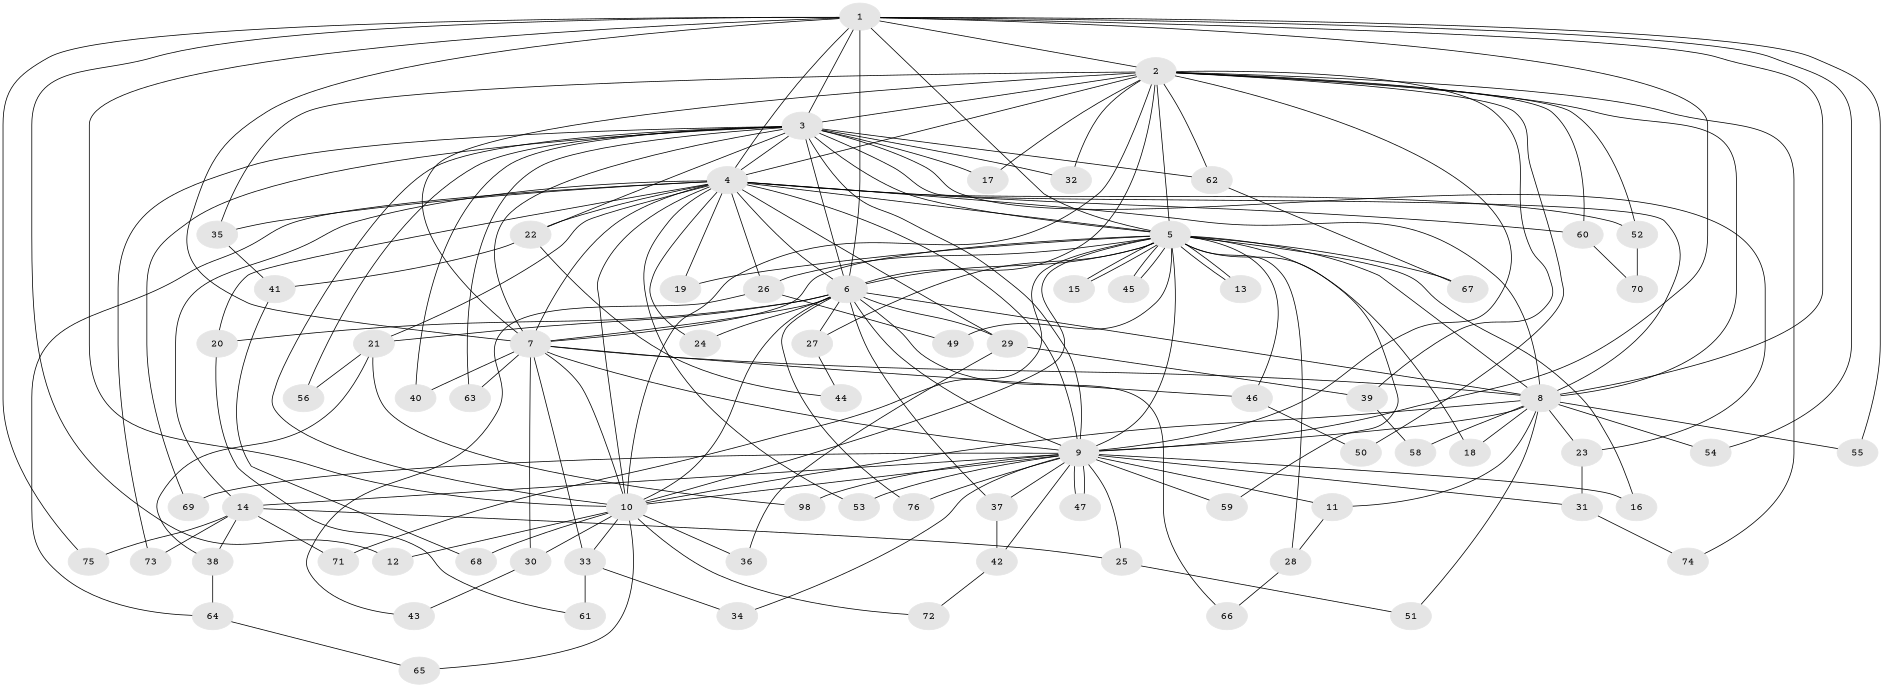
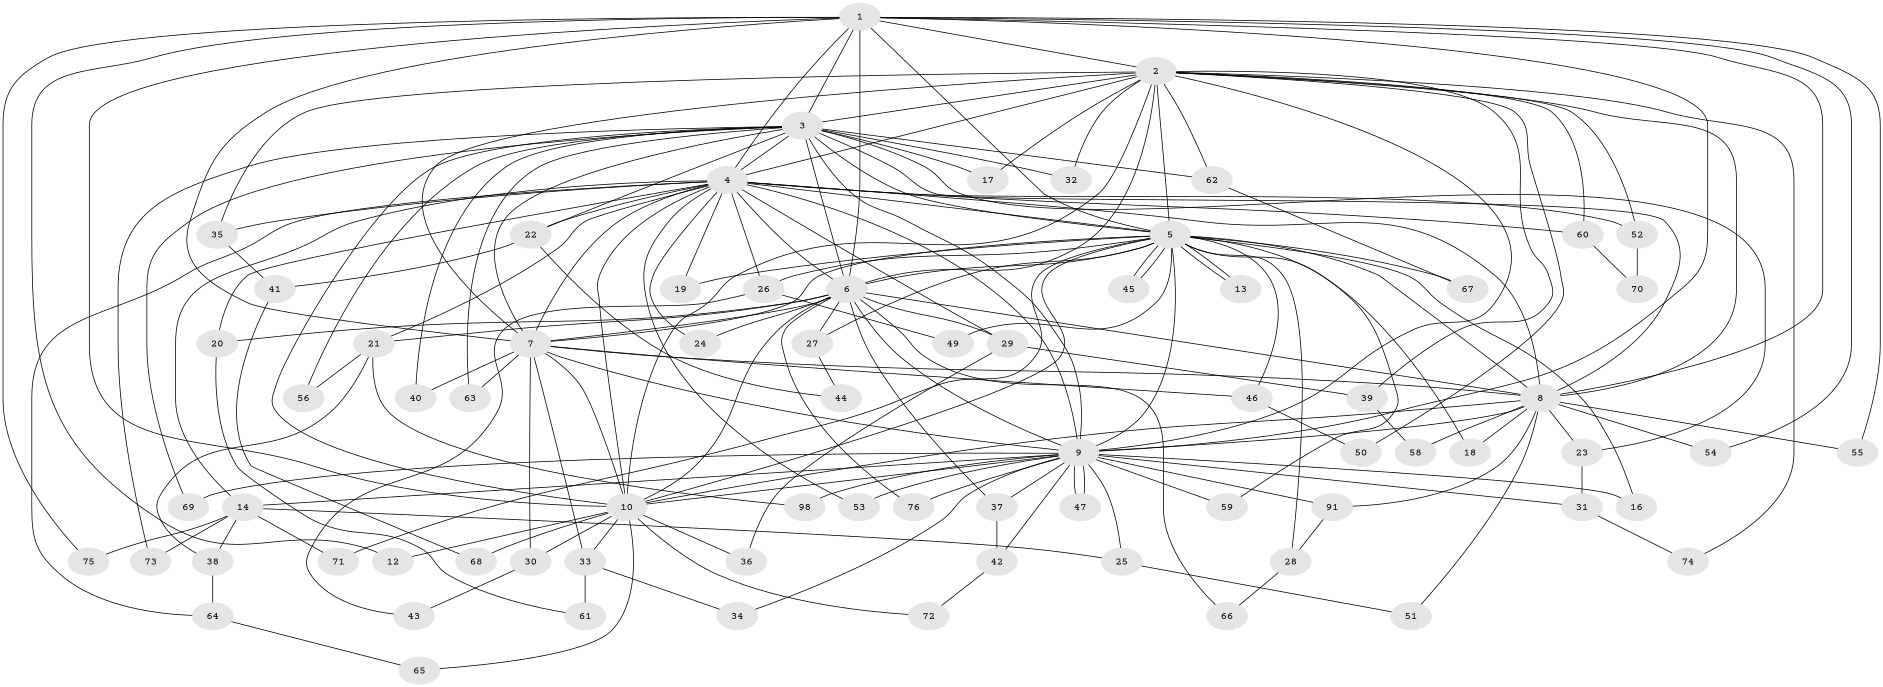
  graph {
    fontname="Courier Prime"
    node [color=gray90 fontname="Courier Prime" style=filled]
    edge [fontname="Courier Prime"]
    1
    2
    3
    4
    5
    6
    7
    8
    9
    10
    12
    54
    55
    75
    17
    32
    35
    39
    50
    52
    60
    62
    74
    22
    23
    40
    56
    63
    69
    73
    14
    19
    20
    21
    24
    26
    29
    53
    64
    13
-   15
    16
    18
    27
    28
    45
    46
    49
    59
    67
    71
    37
    66
    76
    30
    33
-   11
+   11 [label=91]
    51
    58
    25
    31
    34
    42
    47
    n65 [label=98]
    36
    65
    68
    72
    41
    70
    44
    38
    61
    43
    1 -- 2
    1 -- 3
    1 -- 4
    1 -- 5
    1 -- 6
    1 -- 7
    1 -- 8
    1 -- 9
    1 -- 10
    1 -- 12
    1 -- 54
    1 -- 55
    1 -- 75
    2 -- 3
    2 -- 4
    2 -- 5
    2 -- 6
    2 -- 7
    2 -- 8
    2 -- 9
    2 -- 10
    2 -- 17
    2 -- 32
    2 -- 35
    2 -- 39
    2 -- 50
    2 -- 52
    2 -- 60
    2 -- 62
    2 -- 74
    3 -- 4
    3 -- 5
    3 -- 6
    3 -- 7
    3 -- 8
    3 -- 9
    3 -- 10
    3 -- 17
    3 -- 32
    3 -- 62
    3 -- 22
    3 -- 23
    3 -- 40
    3 -- 56
    3 -- 63
    3 -- 69
    3 -- 73
    4 -- 5
    4 -- 6
    4 -- 7
    4 -- 8
    4 -- 9
    4 -- 10
    4 -- 35
    4 -- 52
    4 -- 60
    4 -- 22
    4 -- 14
    4 -- 19
    4 -- 20
    4 -- 21
    4 -- 24
    4 -- 26
    4 -- 29
    4 -- 53
    4 -- 64
    5 -- 6
    5 -- 7
    5 -- 8
    5 -- 9
    5 -- 10
    5 -- 19
    5 -- 26
    5 -- 13
    5 -- 13
-   5 -- 15
-   5 -- 15
    5 -- 16
    5 -- 18
    5 -- 27
    5 -- 28
    5 -- 45
    5 -- 45
    5 -- 46
    5 -- 49
    5 -- 59
    5 -- 67
    5 -- 71
    6 -- 7
    6 -- 8
    6 -- 9
    6 -- 10
    6 -- 20
    6 -- 21
    6 -- 24
    6 -- 29
    6 -- 27
    6 -- 37
    6 -- 66
    6 -- 76
    7 -- 8
    7 -- 9
    7 -- 10
    7 -- 40
    7 -- 63
    7 -- 46
    7 -- 30
    7 -- 33
    8 -- 9
    8 -- 10
    8 -- 54
    8 -- 55
    8 -- 23
    8 -- 18
    8 -- 11
    8 -- 51
    8 -- 58
    9 -- 10
    9 -- 69
    9 -- 14
    9 -- 53
    9 -- 16
    9 -- 59
    9 -- 37
    9 -- 76
    9 -- 11
    9 -- 25
    9 -- 31
    9 -- 34
    9 -- 42
    9 -- 47
    9 -- 47
    9 -- n65
    10 -- 12
    10 -- 30
    10 -- 33
    10 -- 36
    10 -- 65
    10 -- 68
    10 -- 72
    35 -- 41
    39 -- 58
    52 -- 70
    60 -- 70
    62 -- 67
    22 -- 41
    22 -- 44
    23 -- 31
    14 -- 75
    14 -- 73
    14 -- 71
    14 -- 25
    14 -- 38
    20 -- 61
    21 -- 56
    21 -- n65
    21 -- 38
    26 -- 49
    26 -- 43
    29 -- 39
    29 -- 36
    64 -- 65
    27 -- 44
    28 -- 66
    46 -- 50
    37 -- 42
    30 -- 43
    33 -- 34
    33 -- 61
    11 -- 28
    25 -- 51
    31 -- 74
    42 -- 72
    41 -- 68
    38 -- 64
  }
